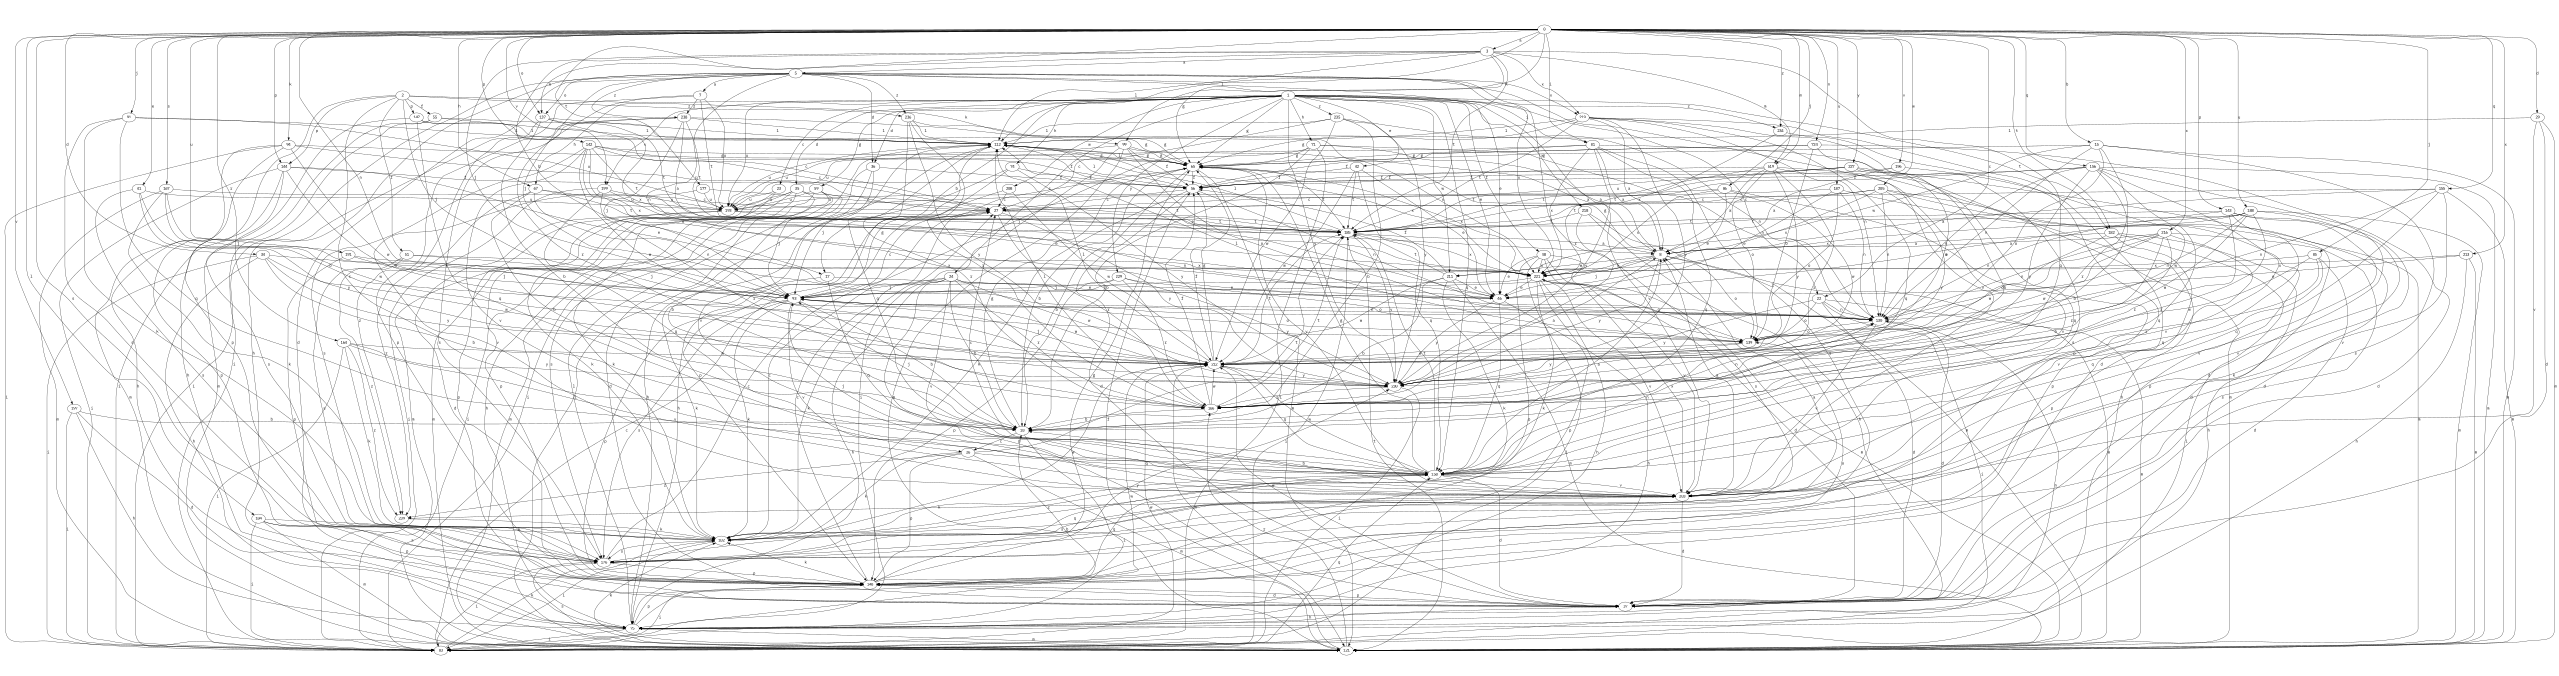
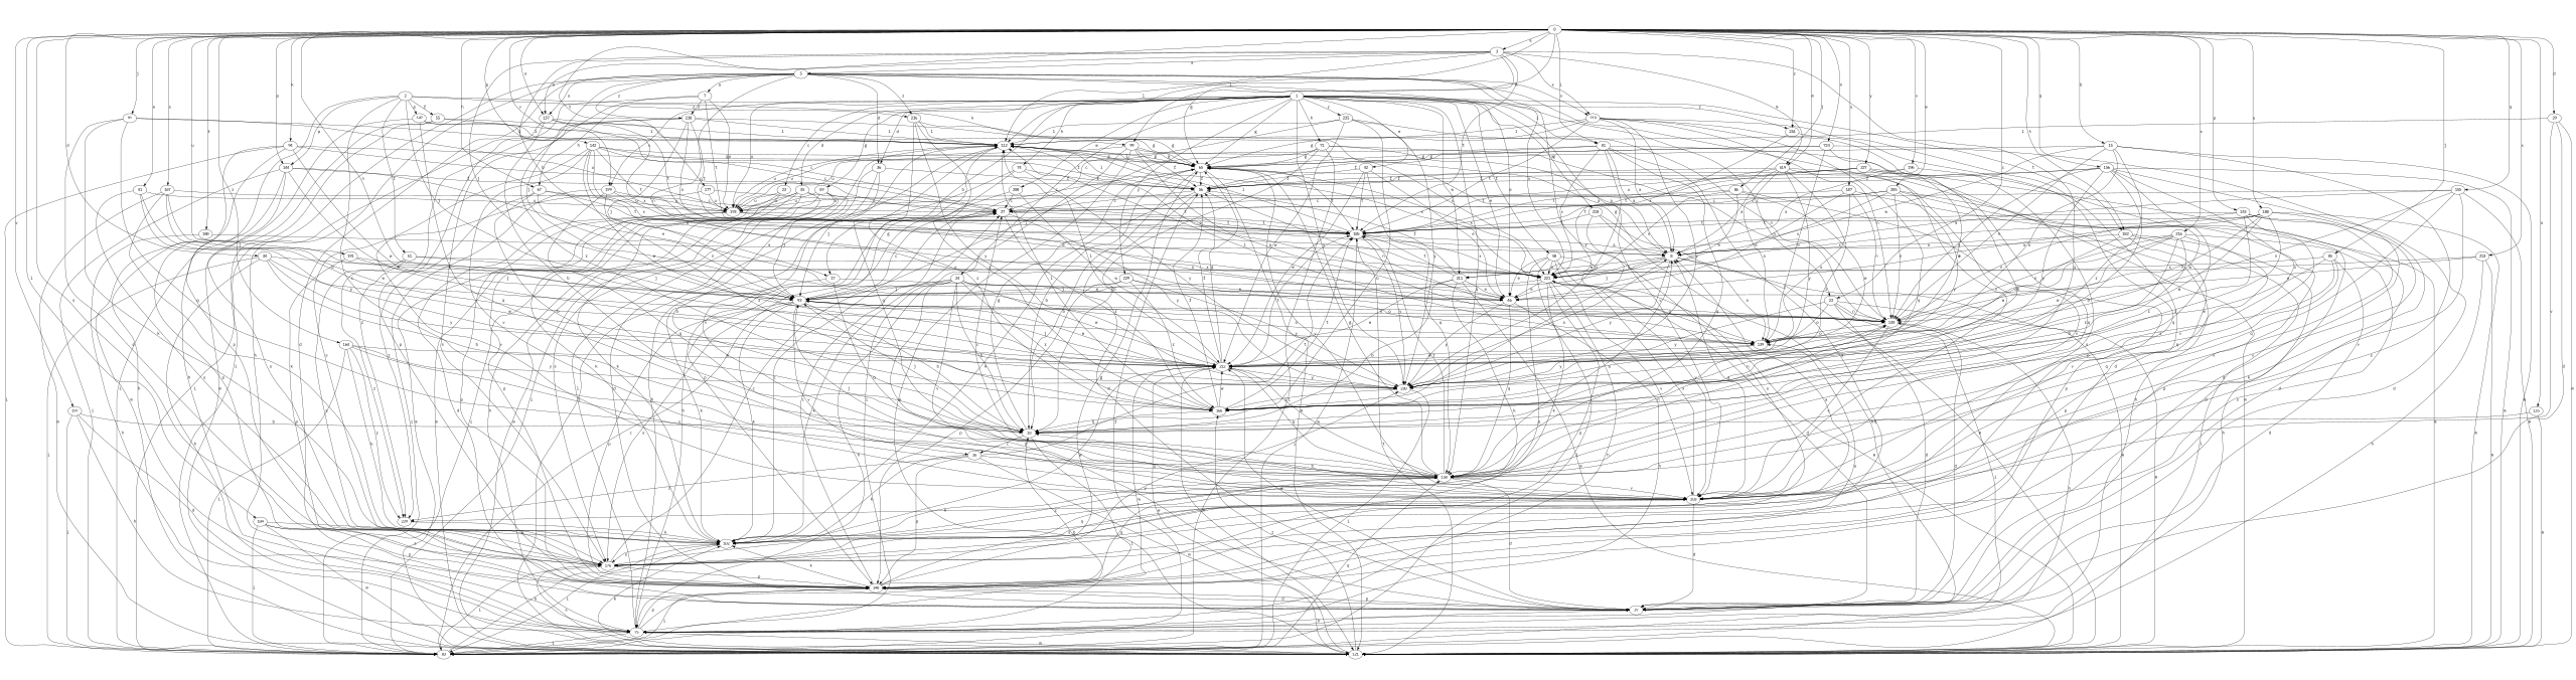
  strict digraph {
    fontname="IBM Plex Mono"
    node [fontname="IBM Plex Mono"]
    edge [fontname="IBM Plex Mono"]
    0
    3
    15
    22
    29
    34
    41
    67
    81
    85
    86
    91
    94
    99
    104
    112
    n17 [label=619]
    n18 [label=724]
    130
+   135
    137
    142
    143
    144
    155
    156
    164
    167
    176
    177
+   180
    182
    187
    188
    191
    196
    197
    199
    205
    213
    216
    227
    234
    17
    65
    158
    93
    5
    185
    219
    211
    166
    121
    139
    230
    37
    83
    203
    75
    221
    18
    212
    193
    239
    8
    46
    148
    102
    27
    56
    1
    23
    24
    35
    36
    42
    48
    59
    71
    74
    208
    218
    229
    235
    2
    26
    51
    55
    147
    236
    7
    238
    0 -> 3 [label=a]
    0 -> 15 [label=b]
    0 -> 22 [label=c]
    0 -> 29 [label=d]
    0 -> 34 [label=d]
    0 -> 41 [label=e]
    0 -> 67 [label=h]
    0 -> 81 [label=i]
    0 -> 85 [label=j]
    0 -> 86 [label=j]
    0 -> 91 [label=j]
    0 -> 94 [label=k]
    0 -> 99 [label=k]
    0 -> 104 [label=l]
    0 -> 112 [label=l]
    0 -> n17 [label=m]
    0 -> n18 [label=n]
    0 -> 130 [label=n]
+   0 -> 135 [label=o]
    0 -> 137 [label=o]
    0 -> 142 [label=p]
    0 -> 143 [label=p]
    0 -> 144 [label=p]
    0 -> 155 [label=q]
    0 -> 156 [label=q]
    0 -> 164 [label=r]
    0 -> 167 [label=s]
    0 -> 176 [label=s]
    0 -> 177 [label=t]
+   0 -> 180 [label=t]
    0 -> 182 [label=t]
    0 -> 187 [label=u]
    0 -> 188 [label=u]
    0 -> 191 [label=u]
    0 -> 196 [label=v]
    0 -> 197 [label=v]
    0 -> 199 [label=v]
    0 -> 205 [label=w]
    0 -> 213 [label=x]
    0 -> 216 [label=x]
    0 -> 227 [label=y]
    0 -> 234 [label=z]
    3 -> 112 [label=l]
    3 -> n17 [label=m]
    3 -> 137 [label=o]
    3 -> 17 [label=b]
    3 -> 65 [label=g]
    3 -> 158 [label=q]
    3 -> 93 [label=j]
    3 -> 5 [label=a]
    3 -> 185 [label=t]
    3 -> 219 [label=x]
    15 -> 130 [label=n]
    15 -> 176 [label=s]
    15 -> 65 [label=g]
    15 -> 211 [label=w]
    15 -> 166 [label=r]
    15 -> 121 [label=m]
    15 -> 139 [label=o]
    22 -> 130 [label=n]
    22 -> 121 [label=m]
    22 -> 139 [label=o]
    22 -> 230 [label=y]
    22 -> 37 [label=d]
    22 -> 83 [label=i]
    29 -> 112 [label=l]
    29 -> 121 [label=m]
    29 -> 37 [label=d]
    29 -> 203 [label=v]
    34 -> 230 [label=y]
    34 -> 83 [label=i]
    34 -> 75 [label=h]
    34 -> 221 [label=x]
    34 -> 18 [label=b]
    34 -> 212 [label=w]
    41 -> 176 [label=s]
    41 -> 139 [label=o]
    41 -> 230 [label=y]
    41 -> 193 [label=u]
    67 -> 130 [label=n]
    67 -> 185 [label=t]
    67 -> 18 [label=b]
    67 -> 193 [label=u]
    67 -> 239 [label=z]
    81 -> 176 [label=s]
    81 -> 65 [label=g]
    81 -> 158 [label=q]
    81 -> 121 [label=m]
    81 -> 230 [label=y]
    81 -> 221 [label=x]
    81 -> 193 [label=u]
    81 -> 8 [label=a]
    85 -> 158 [label=q]
    85 -> 166 [label=r]
    85 -> 37 [label=d]
    85 -> 221 [label=x]
    85 -> 212 [label=w]
    86 -> 221 [label=x]
    86 -> 212 [label=w]
    86 -> 193 [label=u]
    86 -> 46 [label=e]
    86 -> 148 [label=p]
    91 -> 112 [label=l]
    91 -> 176 [label=s]
    91 -> 158 [label=q]
    91 -> 193 [label=u]
    91 -> 102 [label=k]
    94 -> 65 [label=g]
    94 -> 121 [label=m]
    94 -> 83 [label=i]
    94 -> 75 [label=h]
    94 -> 212 [label=w]
    94 -> 27 [label=c]
    99 -> 65 [label=g]
    99 -> 121 [label=m]
    99 -> 139 [label=o]
    99 -> 83 [label=i]
    99 -> 193 [label=u]
    99 -> 8 [label=a]
    99 -> 56 [label=f]
    104 -> 176 [label=s]
    104 -> 121 [label=m]
    104 -> 83 [label=i]
    104 -> 148 [label=p]
    104 -> 102 [label=k]
    112 -> 65 [label=g]
    112 -> 166 [label=r]
    112 -> 83 [label=i]
    112 -> 203 [label=v]
    112 -> 221 [label=x]
    112 -> 193 [label=u]
    112 -> 46 [label=e]
    n17 -> 185 [label=t]
    n17 -> 166 [label=r]
    n17 -> 139 [label=o]
    n17 -> 230 [label=y]
    n17 -> 203 [label=v]
    n17 -> 75 [label=h]
    n17 -> 8 [label=a]
    n17 -> 56 [label=f]
    n18 -> 65 [label=g]
    n18 -> 139 [label=o]
    n18 -> 37 [label=d]
    n18 -> 18 [label=b]
    n18 -> 56 [label=f]
    130 -> 139 [label=o]
    130 -> 37 [label=d]
    130 -> 203 [label=v]
+   135 -> 121 [label=m]
+   135 -> 18 [label=b]
    137 -> 112 [label=l]
    137 -> 185 [label=t]
    137 -> 83 [label=i]
    137 -> 221 [label=x]
    137 -> 18 [label=b]
    142 -> 176 [label=s]
    142 -> 65 [label=g]
    142 -> 185 [label=t]
    142 -> 203 [label=v]
    142 -> 221 [label=x]
    142 -> 212 [label=w]
    142 -> 46 [label=e]
    142 -> 27 [label=c]
    142 -> 56 [label=f]
    143 -> 130 [label=n]
    143 -> 158 [label=q]
    143 -> 185 [label=t]
    143 -> 166 [label=r]
    143 -> 203 [label=v]
    143 -> 102 [label=k]
    144 -> 176 [label=s]
    144 -> 83 [label=i]
    144 -> 212 [label=w]
    144 -> 46 [label=e]
    144 -> 148 [label=p]
    144 -> 56 [label=f]
    155 -> 130 [label=n]
    155 -> 158 [label=q]
    155 -> 121 [label=m]
    155 -> 203 [label=v]
    155 -> 8 [label=a]
    155 -> 27 [label=c]
    156 -> 130 [label=n]
    156 -> 158 [label=q]
    156 -> 185 [label=t]
    156 -> 121 [label=m]
    156 -> 230 [label=y]
    156 -> 37 [label=d]
    156 -> 203 [label=v]
    156 -> 18 [label=b]
    156 -> 56 [label=f]
    164 -> 230 [label=y]
    164 -> 83 [label=i]
    164 -> 203 [label=v]
    164 -> 212 [label=w]
    164 -> 239 [label=z]
    164 -> 102 [label=k]
    167 -> 93 [label=j]
    167 -> 121 [label=m]
    167 -> 212 [label=w]
    167 -> 102 [label=k]
    167 -> 27 [label=c]
    176 -> 158 [label=q]
    176 -> 83 [label=i]
    176 -> 148 [label=p]
    176 -> 27 [label=c]
    177 -> 203 [label=v]
    177 -> 193 [label=u]
    177 -> 27 [label=c]
+   180 -> 75 [label=h]
+   180 -> 8 [label=a]
    182 -> 83 [label=i]
    182 -> 75 [label=h]
    182 -> 212 [label=w]
    182 -> 8 [label=a]
    182 -> 148 [label=p]
    187 -> 130 [label=n]
    187 -> 139 [label=o]
    187 -> 46 [label=e]
    187 -> 148 [label=p]
    187 -> 27 [label=c]
    188 -> 130 [label=n]
    188 -> 185 [label=t]
    188 -> 166 [label=r]
    188 -> 121 [label=m]
    188 -> 203 [label=v]
    188 -> 221 [label=x]
    188 -> 212 [label=w]
    188 -> 46 [label=e]
    191 -> 93 [label=j]
    191 -> 221 [label=x]
    191 -> 148 [label=p]
    196 -> 212 [label=w]
    196 -> 8 [label=a]
    196 -> 56 [label=f]
    197 -> 37 [label=d]
    197 -> 83 [label=i]
    197 -> 75 [label=h]
    197 -> 18 [label=b]
    199 -> 158 [label=q]
    199 -> 166 [label=r]
    199 -> 83 [label=i]
    199 -> 193 [label=u]
    199 -> 46 [label=e]
    205 -> 130 [label=n]
    205 -> 185 [label=t]
    205 -> 121 [label=m]
    205 -> 230 [label=y]
    205 -> 37 [label=d]
    205 -> 221 [label=x]
    205 -> 27 [label=c]
    213 -> 121 [label=m]
    213 -> 75 [label=h]
    213 -> 221 [label=x]
    213 -> 46 [label=e]
    216 -> 130 [label=n]
    216 -> 176 [label=s]
    216 -> 166 [label=r]
    216 -> 139 [label=o]
    216 -> 203 [label=v]
    216 -> 18 [label=b]
    216 -> 212 [label=w]
    216 -> 8 [label=a]
    227 -> 158 [label=q]
    227 -> 185 [label=t]
    227 -> 139 [label=o]
    227 -> 37 [label=d]
    227 -> 193 [label=u]
    227 -> 56 [label=f]
    234 -> 221 [label=x]
    234 -> 148 [label=p]
    17 -> 158 [label=q]
    17 -> 46 [label=e]
    17 -> 102 [label=k]
    65 -> 112 [label=l]
    65 -> 185 [label=t]
    65 -> 121 [label=m]
    65 -> 37 [label=d]
    65 -> 203 [label=v]
    65 -> 221 [label=x]
    65 -> 18 [label=b]
    65 -> 56 [label=f]
    158 -> 130 [label=n]
    158 -> 65 [label=g]
    158 -> 93 [label=j]
    158 -> 185 [label=t]
    158 -> 37 [label=d]
    158 -> 203 [label=v]
    158 -> 212 [label=w]
    158 -> 8 [label=a]
    158 -> 102 [label=k]
    158 -> 27 [label=c]
    93 -> 130 [label=n]
    93 -> 176 [label=s]
    93 -> 65 [label=g]
    93 -> 139 [label=o]
    93 -> 203 [label=v]
    93 -> 18 [label=b]
    93 -> 212 [label=w]
    93 -> 148 [label=p]
    93 -> 102 [label=k]
    93 -> 27 [label=c]
    5 -> 130 [label=n]
    5 -> 137 [label=o]
    5 -> 93 [label=j]
    5 -> 219 [label=x]
    5 -> 166 [label=r]
    5 -> 37 [label=d]
    5 -> 83 [label=i]
    5 -> 203 [label=v]
    5 -> 75 [label=h]
    5 -> 221 [label=x]
    5 -> 46 [label=e]
    5 -> 36 [label=d]
    5 -> 236 [label=z]
    5 -> 7 [label=a]
    5 -> 238 [label=z]
    185 -> 112 [label=l]
    185 -> 230 [label=y]
    185 -> 83 [label=i]
    185 -> 221 [label=x]
    185 -> 8 [label=a]
    219 -> 112 [label=l]
    219 -> 130 [label=n]
    219 -> 176 [label=s]
    219 -> 65 [label=g]
    219 -> 158 [label=q]
    219 -> 185 [label=t]
    219 -> 230 [label=y]
    219 -> 37 [label=d]
    219 -> 8 [label=a]
    211 -> 185 [label=t]
    211 -> 121 [label=m]
    211 -> 18 [label=b]
    211 -> 212 [label=w]
    211 -> 46 [label=e]
    211 -> 102 [label=k]
    211 -> 56 [label=f]
    166 -> 112 [label=l]
    166 -> 130 [label=n]
    166 -> 185 [label=t]
    166 -> 18 [label=b]
    166 -> 212 [label=w]
    166 -> 56 [label=f]
    121 -> 112 [label=l]
    121 -> 176 [label=s]
    121 -> 185 [label=t]
    121 -> 166 [label=r]
    121 -> 212 [label=w]
    121 -> 102 [label=k]
    139 -> 112 [label=l]
    139 -> 230 [label=y]
    139 -> 212 [label=w]
    230 -> 166 [label=r]
    230 -> 83 [label=i]
    230 -> 8 [label=a]
    37 -> 75 [label=h]
    37 -> 212 [label=w]
    37 -> 148 [label=p]
    83 -> 130 [label=n]
    83 -> 158 [label=q]
    83 -> 102 [label=k]
    83 -> 27 [label=c]
    83 -> 56 [label=f]
    203 -> 176 [label=s]
    203 -> 37 [label=d]
    203 -> 221 [label=x]
    203 -> 18 [label=b]
    203 -> 239 [label=z]
    203 -> 8 [label=a]
    75 -> 112 [label=l]
    75 -> 121 [label=m]
    75 -> 83 [label=i]
    75 -> 18 [label=b]
    75 -> 212 [label=w]
    75 -> 148 [label=p]
    221 -> 93 [label=j]
    221 -> 139 [label=o]
    221 -> 203 [label=v]
    221 -> 75 [label=h]
    221 -> 46 [label=e]
    221 -> 148 [label=p]
    221 -> 102 [label=k]
    18 -> 65 [label=g]
    18 -> 93 [label=j]
    18 -> 83 [label=i]
    18 -> 26 [label=c]
    212 -> 112 [label=l]
    212 -> 65 [label=g]
    212 -> 158 [label=q]
    212 -> 93 [label=j]
    212 -> 185 [label=t]
    212 -> 121 [label=m]
    212 -> 230 [label=y]
    212 -> 56 [label=f]
    193 -> 130 [label=n]
    193 -> 185 [label=t]
    193 -> 37 [label=d]
    193 -> 148 [label=p]
    239 -> 102 [label=k]
    8 -> 65 [label=g]
    8 -> 93 [label=j]
    8 -> 211 [label=w]
    8 -> 121 [label=m]
    8 -> 139 [label=o]
    8 -> 230 [label=y]
    8 -> 221 [label=x]
    46 -> 158 [label=q]
    46 -> 230 [label=y]
    46 -> 75 [label=h]
    148 -> 65 [label=g]
    148 -> 158 [label=q]
    148 -> 139 [label=o]
    148 -> 230 [label=y]
    148 -> 37 [label=d]
    148 -> 83 [label=i]
    148 -> 102 [label=k]
    148 -> 27 [label=c]
    102 -> 176 [label=s]
    102 -> 83 [label=i]
    102 -> 212 [label=w]
    102 -> 8 [label=a]
    102 -> 27 [label=c]
    27 -> 185 [label=t]
    27 -> 166 [label=r]
    27 -> 230 [label=y]
    56 -> 112 [label=l]
    56 -> 130 [label=n]
    56 -> 18 [label=b]
    56 -> 102 [label=k]
    56 -> 27 [label=c]
    1 -> 22 [label=c]
    1 -> 67 [label=h]
    1 -> 81 [label=i]
    1 -> 182 [label=t]
    1 -> 199 [label=v]
    1 -> 234 [label=z]
    1 -> 17 [label=b]
    1 -> 65 [label=g]
    1 -> 158 [label=q]
    1 -> 211 [label=w]
    1 -> 230 [label=y]
    1 -> 203 [label=v]
    1 -> 193 [label=u]
    1 -> 46 [label=e]
    1 -> 23 [label=c]
    1 -> 24 [label=c]
    1 -> 35 [label=d]
    1 -> 36 [label=d]
    1 -> 42 [label=e]
    1 -> 48 [label=f]
    1 -> 59 [label=g]
    1 -> 71 [label=h]
    1 -> 74 [label=h]
    1 -> 208 [label=w]
    1 -> 218 [label=x]
    1 -> 229 [label=y]
    1 -> 235 [label=z]
    23 -> 121 [label=m]
    23 -> 193 [label=u]
    23 -> 102 [label=k]
    24 -> 93 [label=j]
    24 -> 166 [label=r]
    24 -> 37 [label=d]
    24 -> 203 [label=v]
    24 -> 75 [label=h]
    24 -> 18 [label=b]
    24 -> 212 [label=w]
    24 -> 46 [label=e]
    24 -> 102 [label=k]
    35 -> 185 [label=t]
    35 -> 121 [label=m]
    35 -> 18 [label=b]
    35 -> 193 [label=u]
    35 -> 148 [label=p]
    35 -> 102 [label=k]
    36 -> 176 [label=s]
    36 -> 93 [label=j]
    36 -> 37 [label=d]
    36 -> 56 [label=f]
    42 -> 158 [label=q]
    42 -> 185 [label=t]
    42 -> 212 [label=w]
    42 -> 46 [label=e]
    42 -> 56 [label=f]
    48 -> 121 [label=m]
    48 -> 37 [label=d]
    48 -> 83 [label=i]
    48 -> 203 [label=v]
    48 -> 221 [label=x]
    48 -> 46 [label=e]
    48 -> 148 [label=p]
    59 -> 93 [label=j]
    59 -> 121 [label=m]
    59 -> 83 [label=i]
    59 -> 75 [label=h]
    59 -> 193 [label=u]
    71 -> 130 [label=n]
    71 -> 65 [label=g]
    71 -> 93 [label=j]
    71 -> 83 [label=i]
    71 -> 18 [label=b]
    71 -> 8 [label=a]
    74 -> 230 [label=y]
    74 -> 75 [label=h]
    74 -> 148 [label=p]
    74 -> 56 [label=f]
    208 -> 75 [label=h]
    208 -> 212 [label=w]
    208 -> 27 [label=c]
    218 -> 176 [label=s]
    218 -> 185 [label=t]
    218 -> 121 [label=m]
    218 -> 75 [label=h]
    229 -> 93 [label=j]
    229 -> 166 [label=r]
    229 -> 139 [label=o]
    229 -> 230 [label=y]
    229 -> 148 [label=p]
    235 -> 112 [label=l]
    235 -> 130 [label=n]
    235 -> 230 [label=y]
    235 -> 18 [label=b]
    235 -> 212 [label=w]
    235 -> 27 [label=c]
    2 -> 99 [label=k]
    2 -> 144 [label=p]
    2 -> 93 [label=j]
    2 -> 148 [label=p]
    2 -> 26 [label=c]
    2 -> 51 [label=f]
    2 -> 55 [label=f]
    2 -> 147 [label=p]
    2 -> 236 [label=z]
    26 -> 158 [label=q]
    26 -> 185 [label=t]
    26 -> 121 [label=m]
    26 -> 239 [label=z]
    26 -> 148 [label=p]
    26 -> 102 [label=k]
    51 -> 176 [label=s]
    51 -> 93 [label=j]
    51 -> 221 [label=x]
    51 -> 239 [label=z]
    55 -> 112 [label=l]
    55 -> 65 [label=g]
    55 -> 121 [label=m]
    55 -> 83 [label=i]
    147 -> 112 [label=l]
    147 -> 158 [label=q]
    147 -> 75 [label=h]
    147 -> 27 [label=c]
    236 -> 112 [label=l]
    236 -> 158 [label=q]
    236 -> 166 [label=r]
    236 -> 230 [label=y]
    236 -> 221 [label=x]
    7 -> 185 [label=t]
    7 -> 166 [label=r]
    7 -> 193 [label=u]
    7 -> 148 [label=p]
    7 -> 238 [label=z]
    238 -> 112 [label=l]
    238 -> 176 [label=s]
    238 -> 65 [label=g]
    238 -> 93 [label=j]
    238 -> 185 [label=t]
    238 -> 239 [label=z]
    238 -> 8 [label=a]
  }
